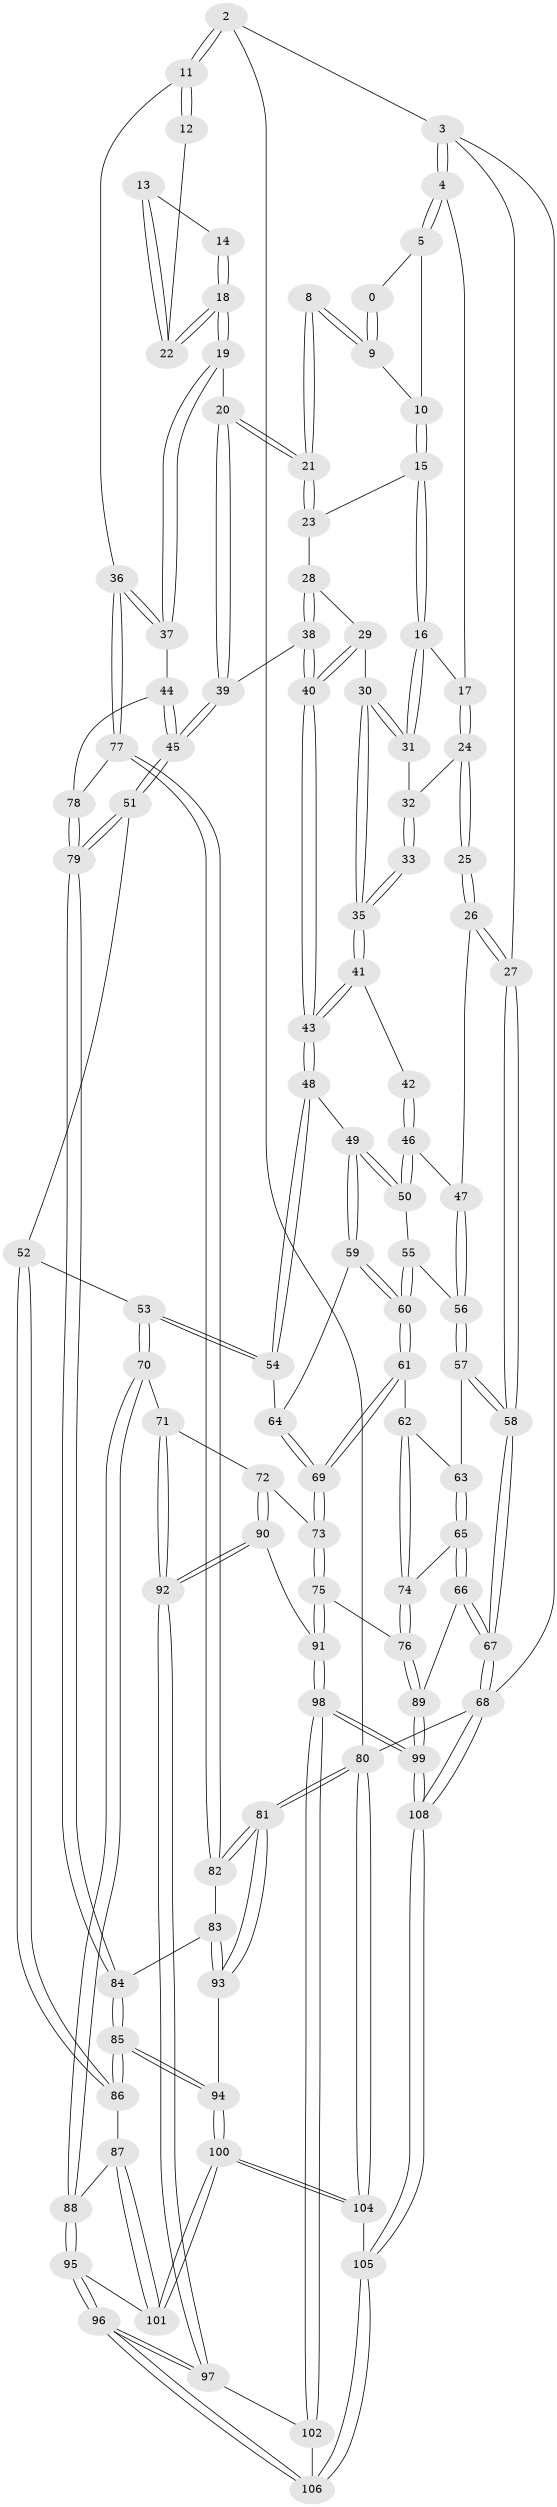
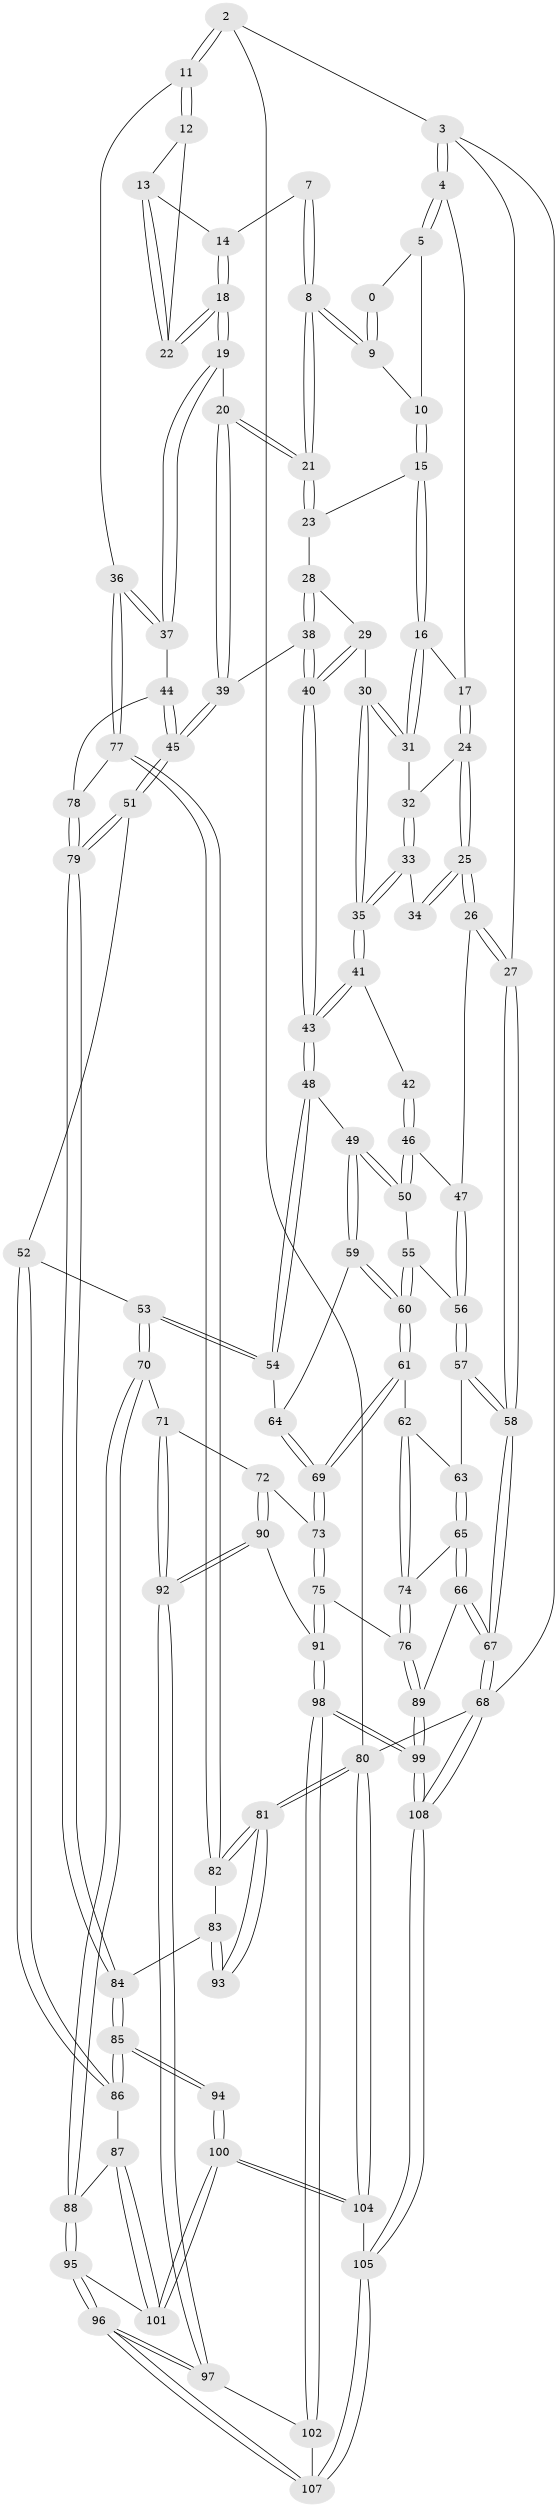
  graph {
    node [color=gray90 style=filled]
    2
    3
    11
    80
+   7
    8
    14
    4
    27
    68
    12
    36
    81
    104
    5
    17
    58
    n18 [label=108]
    n19 [label=0]
    10
    24
    9
    15
    21
    18
    23
    16
    13
    22
    37
    77
    19
    31
    28
    32
    25
    20
    39
    44
    45
    29
    38
    26
+   34
    33
    47
    56
    67
    30
    40
    35
    43
    41
    42
    46
    78
    82
    51
    48
    50
    49
    54
    79
    52
    55
    57
    59
    64
    60
    53
    86
    84
    70
    87
    71
    88
    69
    61
    63
    65
    62
    74
    73
    76
    66
    89
    99
    105
    75
    72
    92
    95
    90
    97
    91
    98
    83
    85
    93
    94
    100
    101
    96
    102
-   106
+   106 [label=107]
    2 -- 3
    2 -- 11
    2 -- 11
    2 -- 80
    3 -- 4
    3 -- 4
    3 -- 27
    3 -- 68
    11 -- 12
    11 -- 12
    11 -- 36
    80 -- 81
    80 -- 81
    80 -- 104
    80 -- 104
+   7 -- 8
+   7 -- 8
+   7 -- 14
    8 -- 9
    8 -- 9
    8 -- 21
    8 -- 21
    14 -- 18
    14 -- 18
    4 -- 5
    4 -- 5
    4 -- 17
    27 -- 58
    27 -- 58
    68 -- 80
    68 -- n18
    68 -- n18
+   12 -- 13
    12 -- 22
    36 -- 37
    36 -- 37
    36 -- 77
    36 -- 77
    81 -- 82
    81 -- 82
    81 -- 93
    81 -- 93
    104 -- 105
    5 -- n19
    5 -- 10
    17 -- 24
    17 -- 24
    58 -- 67
    58 -- 67
    n18 -- 105
    n18 -- 105
    n19 -- 9
    n19 -- 9
    10 -- 15
    10 -- 15
    24 -- 32
    24 -- 25
    24 -- 25
    9 -- 10
    15 -- 23
    15 -- 16
    15 -- 16
    21 -- 23
    21 -- 23
    18 -- 22
    18 -- 22
    18 -- 19
    18 -- 19
    23 -- 28
    16 -- 17
    16 -- 31
    16 -- 31
    13 -- 14
    13 -- 22
    13 -- 22
    37 -- 44
    77 -- 78
    77 -- 82
    77 -- 82
    19 -- 37
    19 -- 37
    19 -- 20
    31 -- 32
    28 -- 29
    28 -- 38
    28 -- 38
    32 -- 33
    32 -- 33
    25 -- 26
    25 -- 26
+   25 -- 34
+   25 -- 34
    20 -- 21
    20 -- 21
    20 -- 39
    20 -- 39
    39 -- 45
    39 -- 45
    44 -- 45
    44 -- 45
    44 -- 78
    45 -- 51
    45 -- 51
    29 -- 30
    29 -- 40
    29 -- 40
    38 -- 39
    38 -- 40
    38 -- 40
    26 -- 27
    26 -- 27
    26 -- 47
+   33 -- 34
    33 -- 35
    33 -- 35
    47 -- 56
    47 -- 56
    56 -- 57
    56 -- 57
    67 -- 68
    67 -- 68
    30 -- 31
    30 -- 31
    30 -- 35
    30 -- 35
    40 -- 43
    40 -- 43
    35 -- 41
    35 -- 41
    43 -- 48
    43 -- 48
    41 -- 43
    41 -- 43
    41 -- 42
    42 -- 46
    42 -- 46
    46 -- 47
    46 -- 50
    46 -- 50
    78 -- 79
    78 -- 79
    82 -- 83
    51 -- 79
    51 -- 79
    51 -- 52
    48 -- 49
    48 -- 54
    48 -- 54
    50 -- 55
    49 -- 50
    49 -- 50
    49 -- 59
    49 -- 59
    54 -- 64
    79 -- 84
    79 -- 84
    52 -- 53
    52 -- 86
    52 -- 86
    55 -- 56
    55 -- 60
    55 -- 60
    57 -- 58
    57 -- 58
    57 -- 63
    59 -- 64
    59 -- 60
    59 -- 60
    64 -- 69
    64 -- 69
    60 -- 61
    60 -- 61
    53 -- 54
    53 -- 54
    53 -- 70
    53 -- 70
    86 -- 87
    84 -- 85
    84 -- 85
    70 -- 71
    70 -- 88
    70 -- 88
    87 -- 88
    87 -- 101
    87 -- 101
    71 -- 72
    71 -- 92
    71 -- 92
    88 -- 95
    88 -- 95
    69 -- 73
    69 -- 73
    61 -- 69
    61 -- 69
    61 -- 62
    63 -- 65
    63 -- 65
    65 -- 74
    65 -- 66
    65 -- 66
    62 -- 63
    62 -- 74
    62 -- 74
    74 -- 76
    74 -- 76
    73 -- 75
    73 -- 75
    76 -- 89
    76 -- 89
    66 -- 67
    66 -- 67
    66 -- 89
    89 -- 99
    89 -- 99
    99 -- n18
    99 -- n18
    105 -- 106
    105 -- 106
    75 -- 76
    75 -- 91
    75 -- 91
    72 -- 73
    72 -- 90
    72 -- 90
    92 -- 97
    92 -- 97
    95 -- 101
    95 -- 96
    95 -- 96
    90 -- 92
    90 -- 92
    90 -- 91
    97 -- 102
    91 -- 98
    91 -- 98
    98 -- 99
    98 -- 99
    98 -- 102
    98 -- 102
    83 -- 84
    83 -- 93
    83 -- 93
    85 -- 86
    85 -- 86
    85 -- 94
    85 -- 94
-   93 -- 94
    94 -- 100
    94 -- 100
    100 -- 104
    100 -- 104
    100 -- 101
    100 -- 101
    96 -- 97
    96 -- 97
    96 -- 106
    96 -- 106
    102 -- 106
  }
